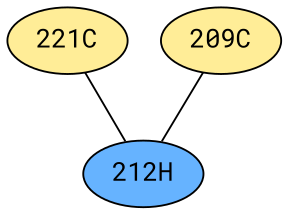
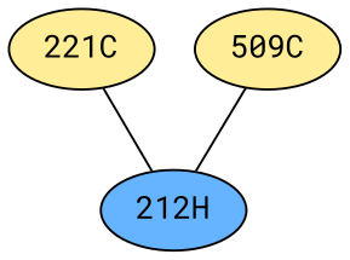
  graph {
    fontname="Roboto Mono"
    node [fillcolor="#FFED97" fontname="Roboto Mono" style=radial]
    edge [fontname="Roboto Mono" penwidth=1]
    "212H" [fillcolor="#66B3FF"]
    "221C"
-   "209C"
+   "209C" [label="509C"]
    "221C" -- "212H"
    "209C" -- "212H"
  }
